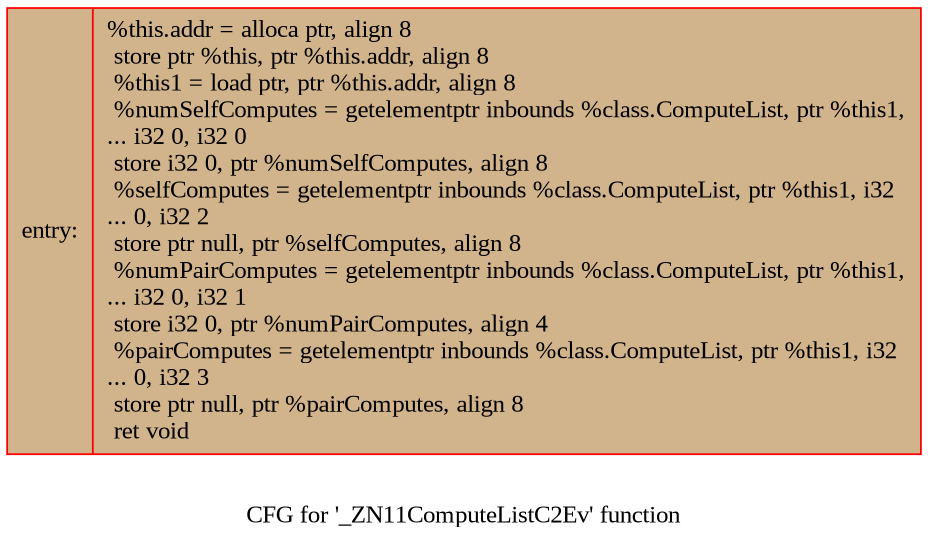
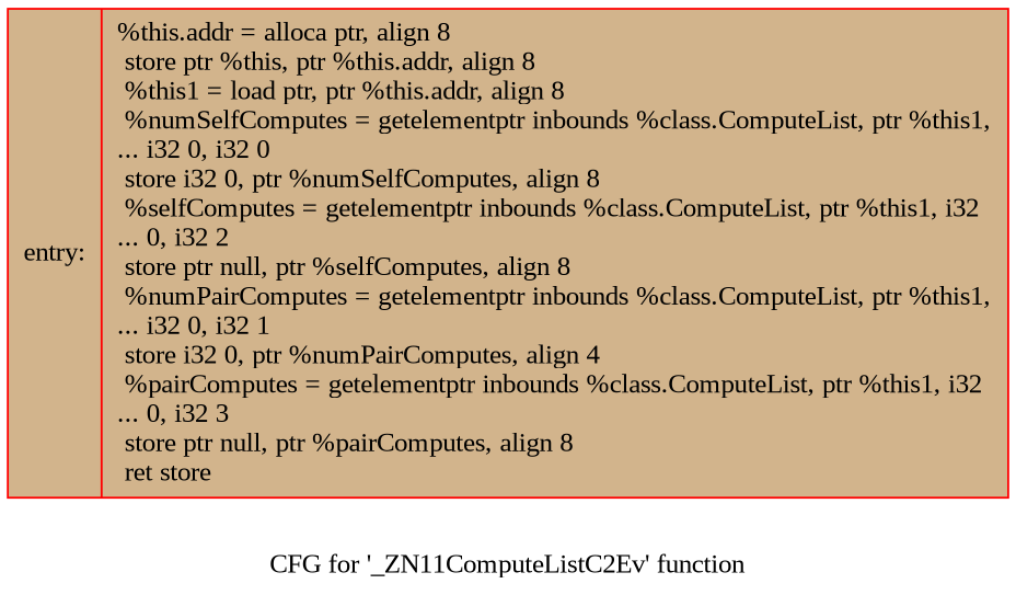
  digraph {
    label="CFG for '_ZN11ComputeListC2Ev' function"
    rankdir=LR
    fontname="Liberation Serif"
-   n1 [color=red fillcolor=tan fontname="Liberation Serif" label="{entry:\l|  %this.addr = alloca ptr, align 8\l  store ptr %this, ptr %this.addr, align 8\l  %this1 = load ptr, ptr %this.addr, align 8\l  %numSelfComputes = getelementptr inbounds %class.ComputeList, ptr %this1,\l... i32 0, i32 0\l  store i32 0, ptr %numSelfComputes, align 8\l  %selfComputes = getelementptr inbounds %class.ComputeList, ptr %this1, i32\l... 0, i32 2\l  store ptr null, ptr %selfComputes, align 8\l  %numPairComputes = getelementptr inbounds %class.ComputeList, ptr %this1,\l... i32 0, i32 1\l  store i32 0, ptr %numPairComputes, align 4\l  %pairComputes = getelementptr inbounds %class.ComputeList, ptr %this1, i32\l... 0, i32 3\l  store ptr null, ptr %pairComputes, align 8\l  ret void\l}" shape=record style=filled]
+   n1 [color=red fillcolor=tan fontname="Liberation Serif" label="{entry:\l|  %this.addr = alloca ptr, align 8\l  store ptr %this, ptr %this.addr, align 8\l  %this1 = load ptr, ptr %this.addr, align 8\l  %numSelfComputes = getelementptr inbounds %class.ComputeList, ptr %this1,\l... i32 0, i32 0\l  store i32 0, ptr %numSelfComputes, align 8\l  %selfComputes = getelementptr inbounds %class.ComputeList, ptr %this1, i32\l... 0, i32 2\l  store ptr null, ptr %selfComputes, align 8\l  %numPairComputes = getelementptr inbounds %class.ComputeList, ptr %this1,\l... i32 0, i32 1\l  store i32 0, ptr %numPairComputes, align 4\l  %pairComputes = getelementptr inbounds %class.ComputeList, ptr %this1, i32\l... 0, i32 3\l  store ptr null, ptr %pairComputes, align 8\l  ret store\l}" shape=record style=filled]
  }
